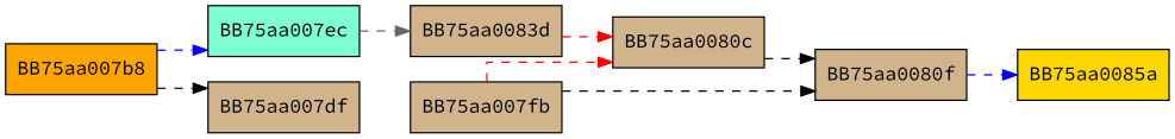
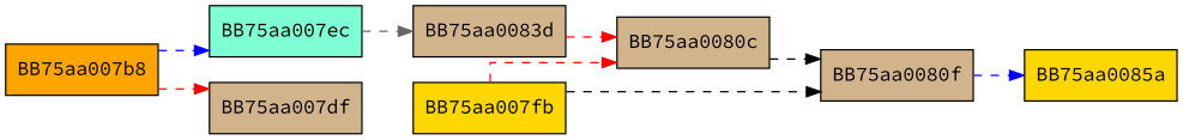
  digraph {
    fontname="Source Code Pro"
    rankdir=LR
    splines=ortho
    node [fillcolor=tan fontname="Source Code Pro" shape=box style=filled]
    edge [color=black fontname="Source Code Pro" style=dashed]
    BB75aa007b8 [fillcolor=orange]
    BB75aa007ec [fillcolor=aquamarine]
    BB75aa007df
    BB75aa0083d
    BB75aa0080c
-   BB75aa007fb
+   BB75aa007fb [fillcolor=gold]
    BB75aa0080f
    BB75aa0085a [fillcolor=gold]
    BB75aa007b8 -> BB75aa007ec [color=blue]
-   BB75aa007b8 -> BB75aa007df
+   BB75aa007b8 -> BB75aa007df [color=red]
    BB75aa007ec -> BB75aa0083d [color=gray40]
    BB75aa0083d -> BB75aa0080c [color=red]
    BB75aa0080c -> BB75aa0080f
    BB75aa007fb -> BB75aa0080c [color=red]
    BB75aa007fb -> BB75aa0080f
    BB75aa0080f -> BB75aa0085a [color=blue]
  }
